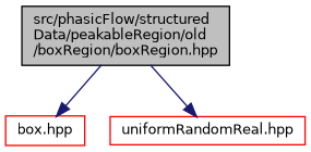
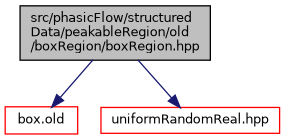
  digraph {
    node [color=red fillcolor=white fontname=Helvetica fontsize=10 shape=record style=filled]
    edge [color=midnightblue fontname=Helvetica fontsize=10 labelfontname=Helvetica labelfontsize=10 style=solid]
    n1 [color=black fillcolor=grey75 fontcolor=black height=0.2 label="src/phasicFlow/structured\lData/peakableRegion/old\l/boxRegion/boxRegion.hpp" width=0.4]
-   n2 [height=0.2 label="box.hpp" width=0.4]
+   n2 [height=0.2 label="box.old" width=0.4]
    n3 [height=0.2 label="uniformRandomReal.hpp" width=0.4]
    n1 -> n2
    n1 -> n3
  }
